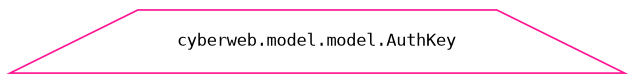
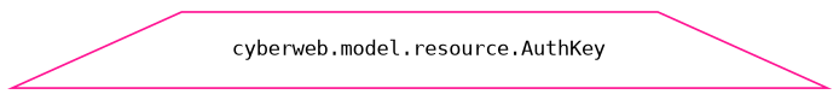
  digraph {
    rankdir=LR
    fontname="DejaVu Sans Mono"
-   n1 [color=deeppink fillcolor=white fontname="DejaVu Sans Mono" fontsize=10 height=0.2 label="cyberweb.model.model.AuthKey" shape=trapezium style=filled width=0.4]
+   n1 [color=deeppink fillcolor=white fontname="DejaVu Sans Mono" fontsize=10 height=0.2 label="cyberweb.model.resource.AuthKey" shape=trapezium style=filled width=0.4]
  }
